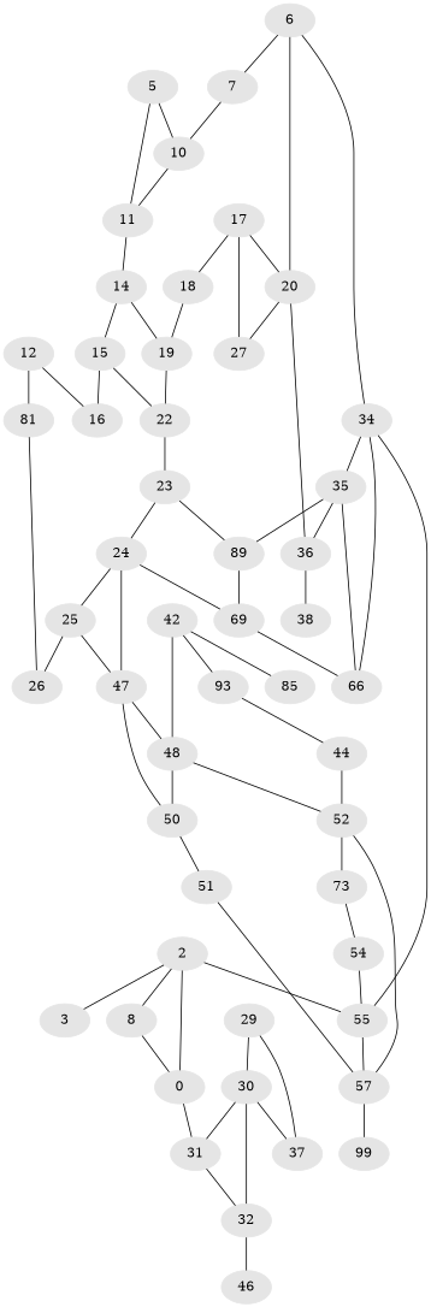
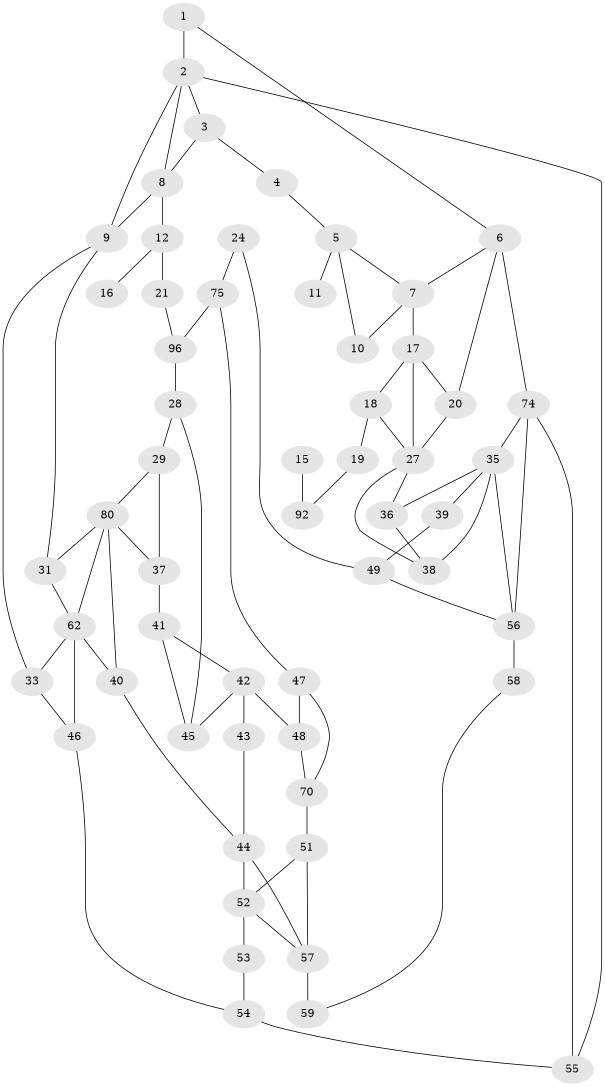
  graph {
    node [color=gray90 style=filled]
    edge [weight=1.0]
+   1
    2
    6
    3
    8
-   9 [label=0]
+   9
    55
    7
    20
-   34
+   34 [label=74]
+   4
    12
    31
+   33
    57
    5
    10
    11
    17
-   14
    27
    35
-   56 [label=66]
+   56
    18
    16
-   21 [label=81]
-   32
+   21
+   32 [label=62]
    46
    15
    19
-   26
-   22
-   23
+   26 [label=96]
+   22 [label=92]
    36
    38
+   28
    24
-   39 [label=89]
-   25
+   39
+   25 [label=75]
    47
-   49 [label=69]
+   49
    48
-   50
+   50 [label=70]
    29
-   45 [label=85]
-   30
+   45
+   30 [label=80]
    37
+   40
+   41
    44
    54
+   58
    42
    52
-   43 [label=93]
-   53 [label=73]
+   43
+   53
    51
-   59 [label=99]
+   59
+   1 -- 2 [weight=2.0]
+   1 -- 6
    2 -- 3
    2 -- 8
    2 -- 9 [weight=2.0]
    2 -- 55
    6 -- 7
    6 -- 20
    6 -- 34
+   3 -- 8
+   3 -- 4
    8 -- 9
+   8 -- 12 [weight=2.0]
    9 -- 31
-   55 -- 57
+   9 -- 33
+   44 -- 57
    7 -- 10
+   7 -- 17 [weight=2.0]
    20 -- 27
    34 -- 55
    34 -- 35
    34 -- 56
+   4 -- 5
    12 -- 16
    12 -- 21 [weight=2.0]
    31 -- 32
+   33 -- 46
    57 -- 59 [weight=2.0]
+   5 -- 7
    5 -- 10
    5 -- 11
-   10 -- 11
-   11 -- 14
    17 -- 20
    17 -- 27 [weight=2.0]
    17 -- 18
-   14 -- 15
-   14 -- 19
-   20 -- 36
+   27 -- 36
+   27 -- 38
    35 -- 56 [weight=2.0]
    35 -- 36
+   35 -- 38
    35 -- 39
+   56 -- 58 [weight=2.0]
+   18 -- 27
    18 -- 19
    21 -- 26
+   32 -- 33
    32 -- 46
-   15 -- 16
+   32 -- 40
+   46 -- 54
    15 -- 22
    19 -- 22
-   22 -- 23
-   23 -- 24
-   23 -- 39
+   26 -- 28
    36 -- 38
+   28 -- 29
+   28 -- 45
    24 -- 25
-   24 -- 47 [weight=3.0]
    24 -- 49
    39 -- 49
    25 -- 26
    25 -- 47
    47 -- 48
    47 -- 50
    49 -- 56
    48 -- 50
    50 -- 51
    29 -- 30
    29 -- 37
    30 -- 31
    30 -- 32 [weight=2.0]
    30 -- 37
+   30 -- 40
+   37 -- 41
+   40 -- 44
+   41 -- 45
+   41 -- 42
    44 -- 52
    54 -- 55
+   58 -- 59
    42 -- 48
    42 -- 45
    42 -- 43 [weight=2.0]
    52 -- 57
    52 -- 53 [weight=2.0]
    43 -- 44
    53 -- 54
    51 -- 57
-   48 -- 52
+   51 -- 52
  }
